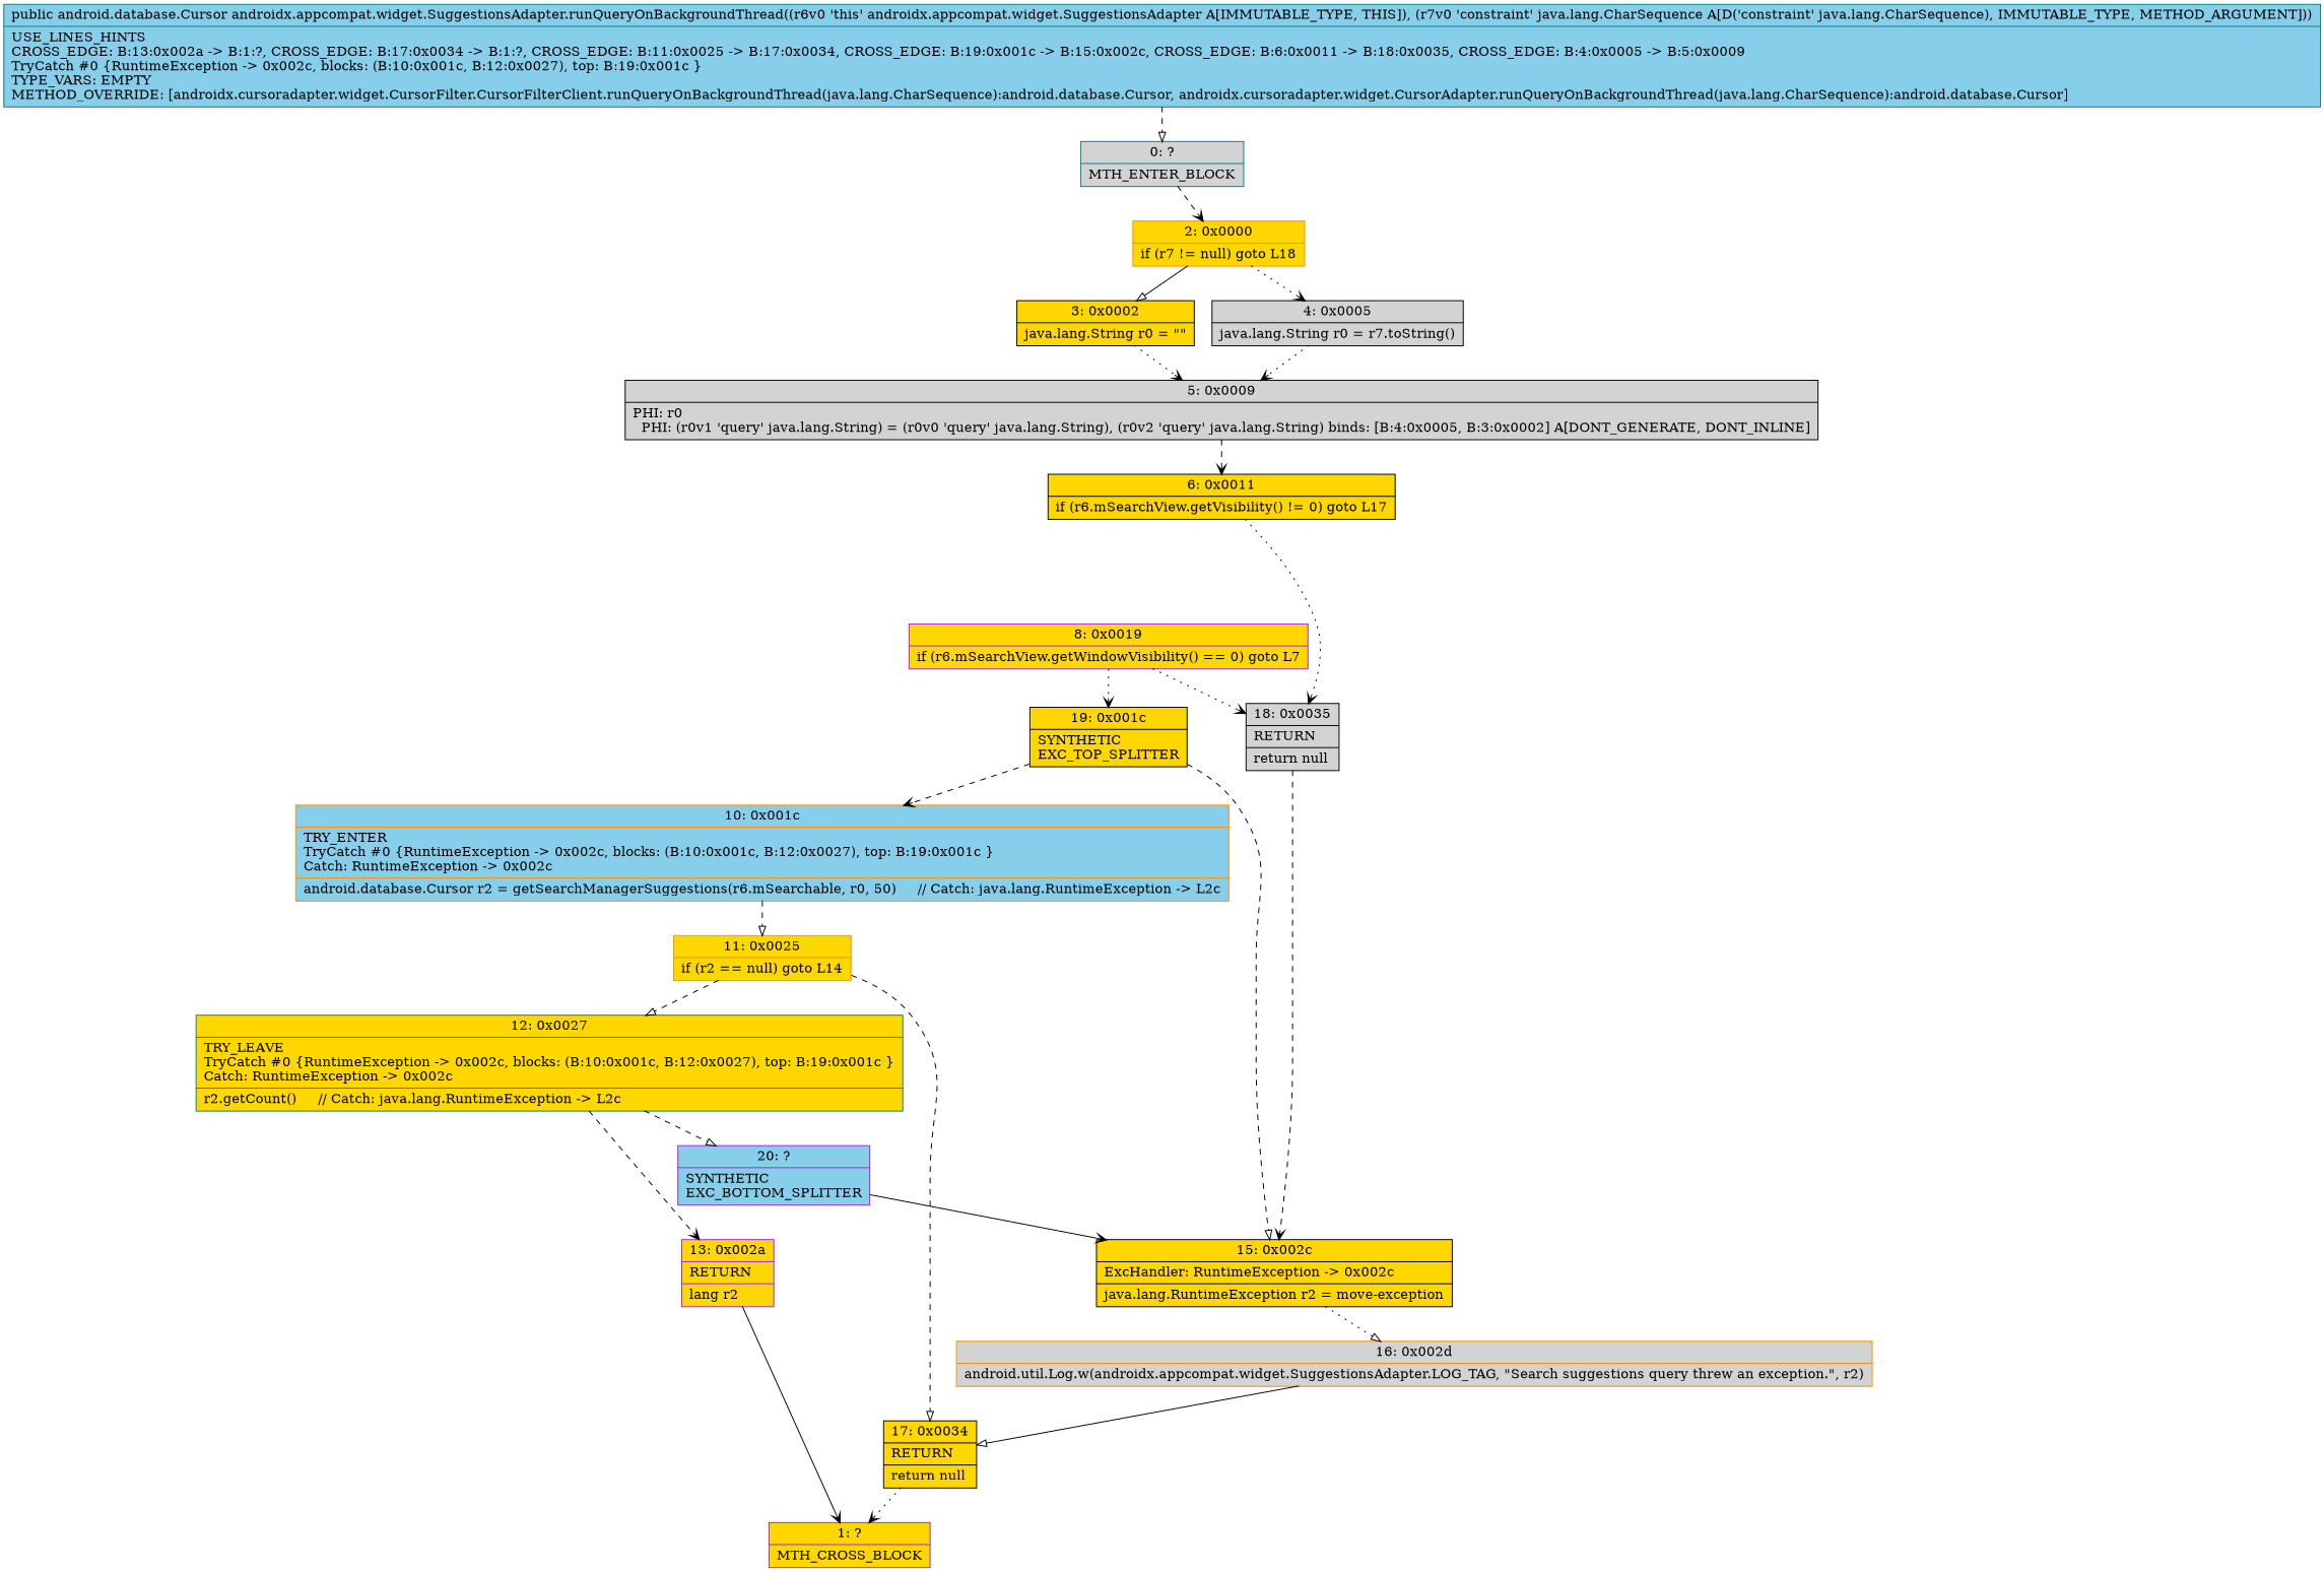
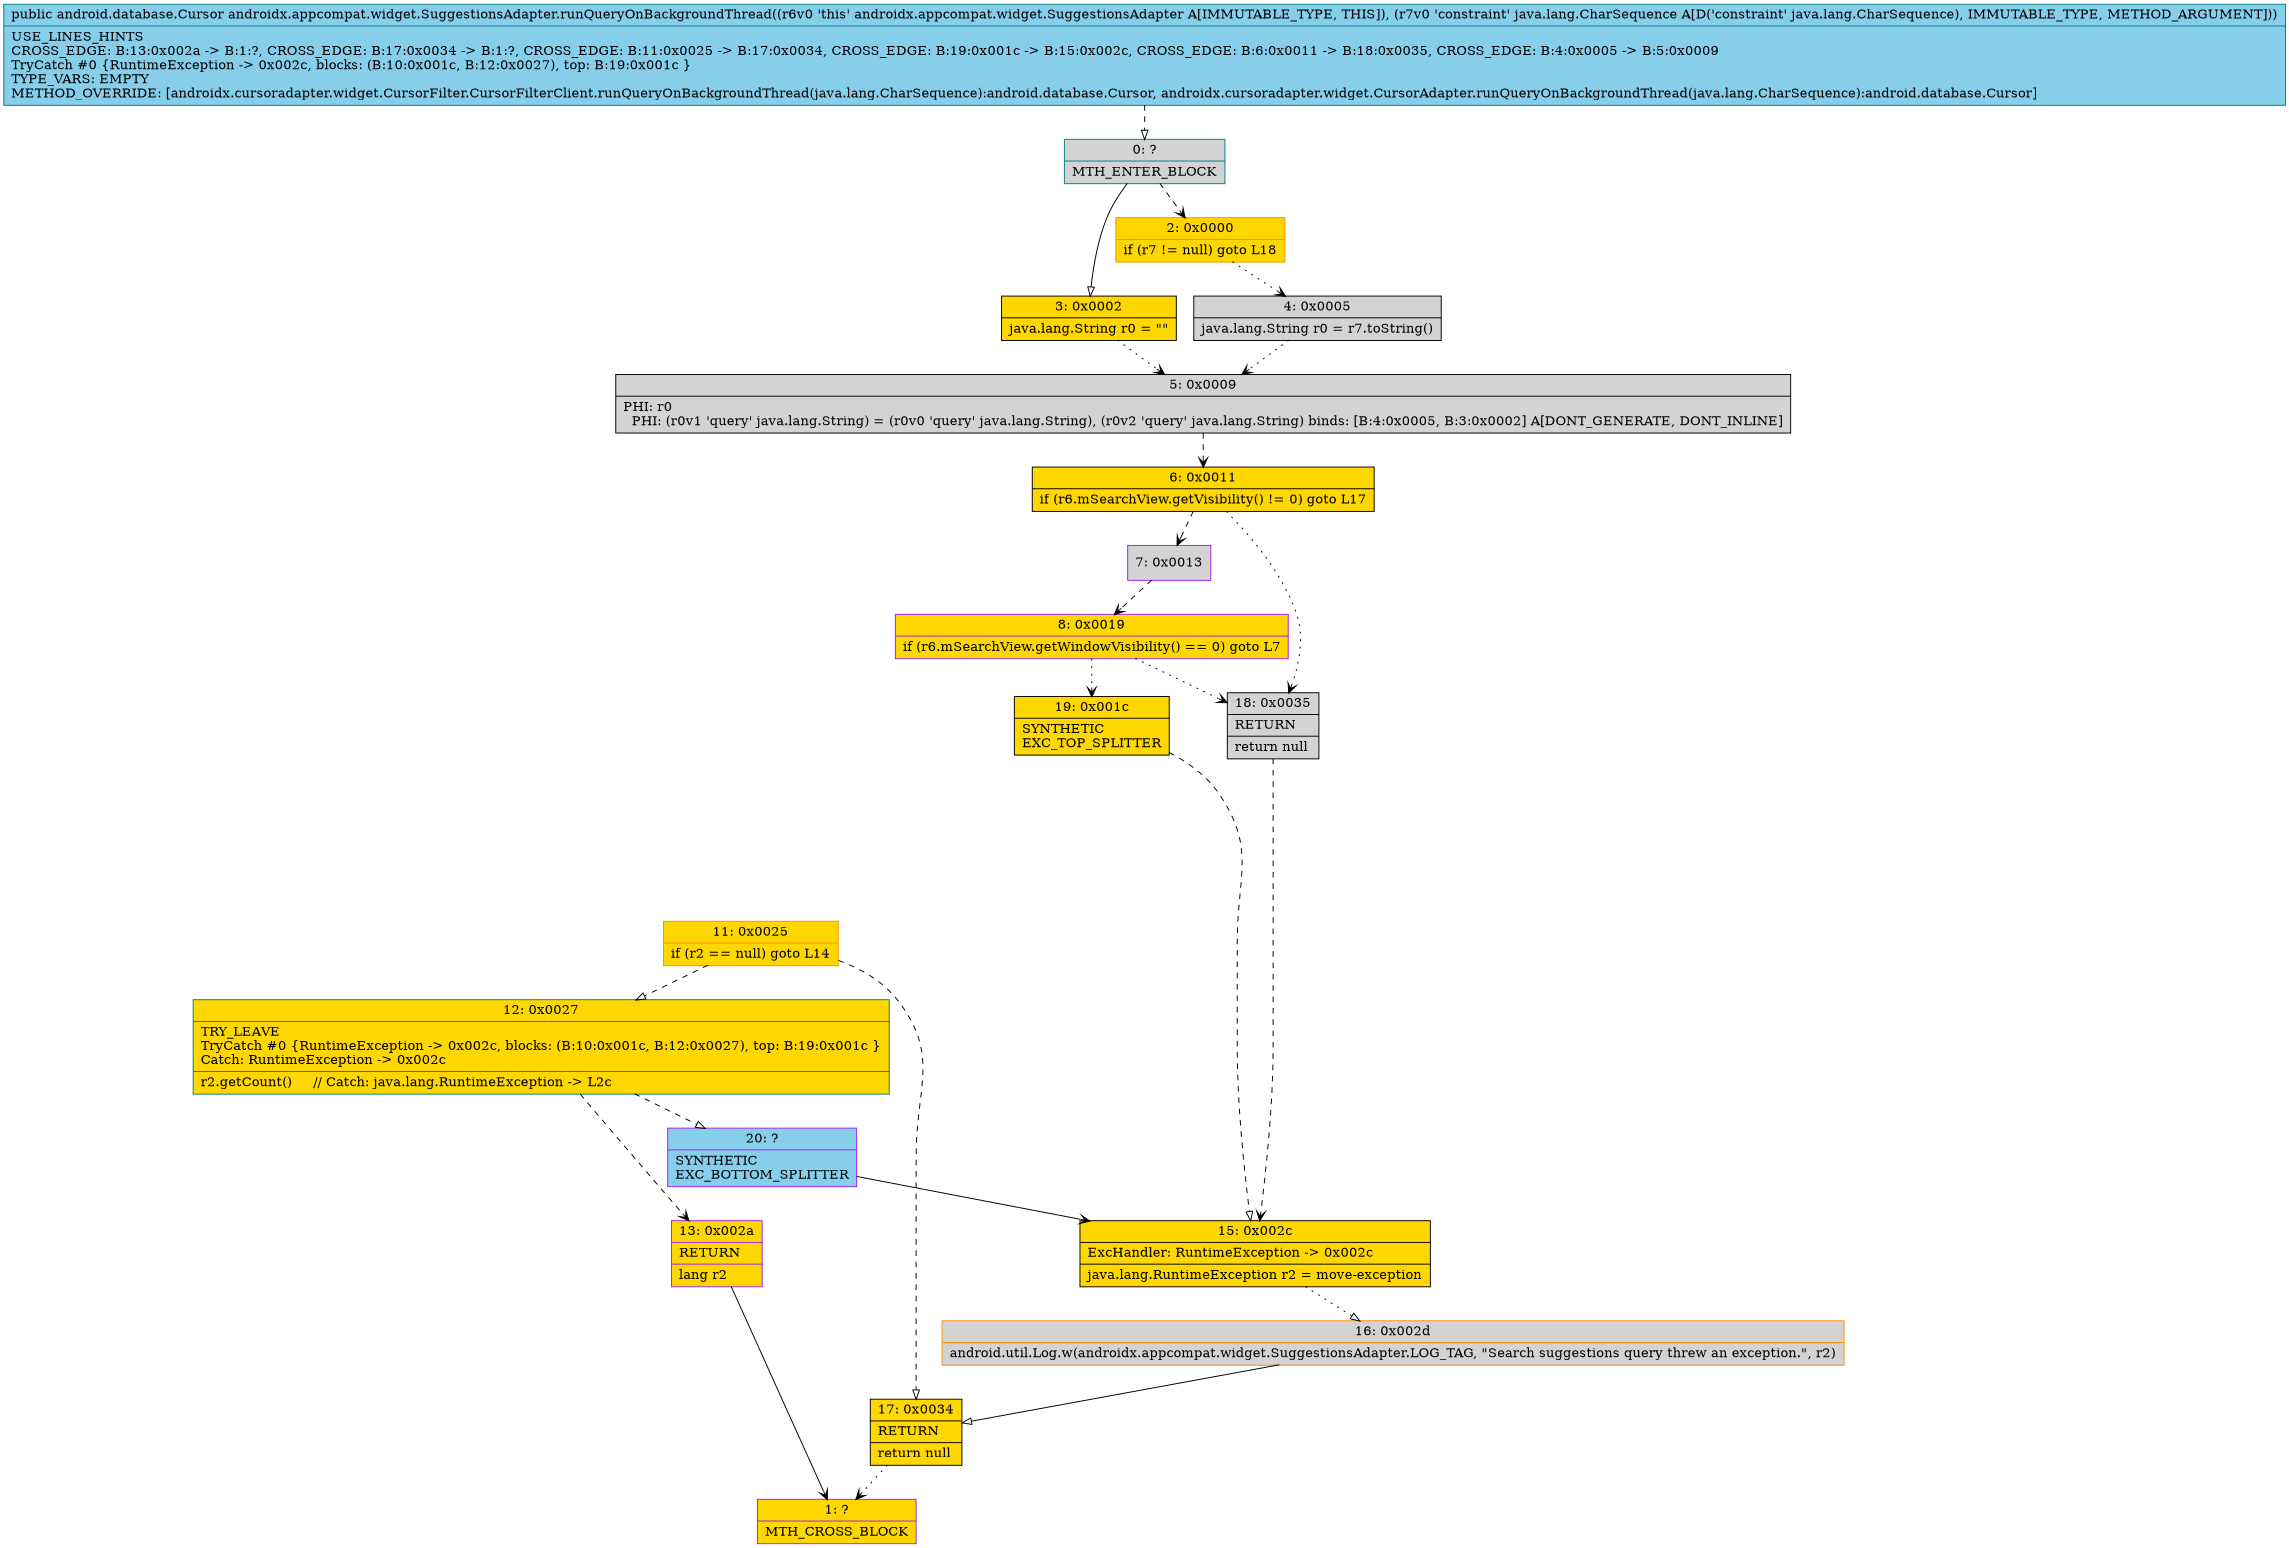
  digraph {
    node [color=black fillcolor=gold shape=record style=filled]
    edge [arrowhead=vee style=dashed]
    n1 [color=teal fillcolor=lightgrey label="{0\:\ ?|MTH_ENTER_BLOCK\l}"]
    n2 [color=darkorange label="{2\:\ 0x0000|if (r7 != null) goto L18\l}"]
    n3 [label="{3\:\ 0x0002|java.lang.String r0 = \"\"\l}"]
    n4 [fillcolor=lightgrey label="{4\:\ 0x0005|java.lang.String r0 = r7.toString()\l}"]
    n5 [fillcolor=lightgrey label="{5\:\ 0x0009|PHI: r0 \l  PHI: (r0v1 'query' java.lang.String) = (r0v0 'query' java.lang.String), (r0v2 'query' java.lang.String) binds: [B:4:0x0005, B:3:0x0002] A[DONT_GENERATE, DONT_INLINE]\l}"]
    n6 [label="{6\:\ 0x0011|if (r6.mSearchView.getVisibility() != 0) goto L17\l}"]
+   n7 [color=purple fillcolor=lightgrey label="{7\:\ 0x0013}"]
    n8 [fillcolor=lightgrey label="{18\:\ 0x0035|RETURN\l|return null\l}"]
    n9 [color=purple label="{8\:\ 0x0019|if (r6.mSearchView.getWindowVisibility() == 0) goto L7\l}"]
    n10 [label="{15\:\ 0x002c|ExcHandler: RuntimeException \-\> 0x002c\l|java.lang.RuntimeException r2 = move\-exception\l}"]
    n11 [label="{19\:\ 0x001c|SYNTHETIC\lEXC_TOP_SPLITTER\l}"]
-   n12 [color=darkorange fillcolor=skyblue label="{10\:\ 0x001c|TRY_ENTER\lTryCatch #0 \{RuntimeException \-\> 0x002c, blocks: (B:10:0x001c, B:12:0x0027), top: B:19:0x001c \}\lCatch: RuntimeException \-\> 0x002c\l|android.database.Cursor r2 = getSearchManagerSuggestions(r6.mSearchable, r0, 50)     \/\/ Catch: java.lang.RuntimeException \-\> L2c\l}"]
    n13 [color=darkorange label="{11\:\ 0x0025|if (r2 == null) goto L14\l}"]
    n14 [color=darkorange fillcolor=lightgrey label="{16\:\ 0x002d|android.util.Log.w(androidx.appcompat.widget.SuggestionsAdapter.LOG_TAG, \"Search suggestions query threw an exception.\", r2)\l}"]
    n15 [color=teal label="{12\:\ 0x0027|TRY_LEAVE\lTryCatch #0 \{RuntimeException \-\> 0x002c, blocks: (B:10:0x001c, B:12:0x0027), top: B:19:0x001c \}\lCatch: RuntimeException \-\> 0x002c\l|r2.getCount()     \/\/ Catch: java.lang.RuntimeException \-\> L2c\l}"]
    n16 [label="{17\:\ 0x0034|RETURN\l|return null\l}"]
    n17 [color=purple label="{13\:\ 0x002a|RETURN\l|lang r2\l}"]
    n18 [color=purple fillcolor=skyblue label="{20\:\ ?|SYNTHETIC\lEXC_BOTTOM_SPLITTER\l}"]
    n19 [color=purple label="{1\:\ ?|MTH_CROSS_BLOCK\l}"]
    n20 [color=teal fillcolor=skyblue label="{public android.database.Cursor androidx.appcompat.widget.SuggestionsAdapter.runQueryOnBackgroundThread((r6v0 'this' androidx.appcompat.widget.SuggestionsAdapter A[IMMUTABLE_TYPE, THIS]), (r7v0 'constraint' java.lang.CharSequence A[D('constraint' java.lang.CharSequence), IMMUTABLE_TYPE, METHOD_ARGUMENT]))  | USE_LINES_HINTS\lCROSS_EDGE: B:13:0x002a \-\> B:1:?, CROSS_EDGE: B:17:0x0034 \-\> B:1:?, CROSS_EDGE: B:11:0x0025 \-\> B:17:0x0034, CROSS_EDGE: B:19:0x001c \-\> B:15:0x002c, CROSS_EDGE: B:6:0x0011 \-\> B:18:0x0035, CROSS_EDGE: B:4:0x0005 \-\> B:5:0x0009\lTryCatch #0 \{RuntimeException \-\> 0x002c, blocks: (B:10:0x001c, B:12:0x0027), top: B:19:0x001c \}\lTYPE_VARS: EMPTY\lMETHOD_OVERRIDE: [androidx.cursoradapter.widget.CursorFilter.CursorFilterClient.runQueryOnBackgroundThread(java.lang.CharSequence):android.database.Cursor, androidx.cursoradapter.widget.CursorAdapter.runQueryOnBackgroundThread(java.lang.CharSequence):android.database.Cursor]\l}"]
    n1 -> n2
-   n2 -> n3 [arrowhead=onormal style=solid]
+   n1 -> n3 [arrowhead=onormal style=solid]
    n2 -> n4 [style=dotted]
    n3 -> n5 [style=dotted]
    n4 -> n5 [style=dotted]
    n5 -> n6
+   n6 -> n7
    n6 -> n8 [style=dotted]
+   n7 -> n9
    n8 -> n10
    n9 -> n8 [style=dotted]
    n9 -> n11 [style=dotted]
    n10 -> n14 [arrowhead=onormal style=dotted]
    n11 -> n10 [arrowhead=onormal]
-   n11 -> n12
-   n12 -> n13 [arrowhead=onormal]
    n13 -> n15 [arrowhead=onormal]
    n13 -> n16 [arrowhead=onormal]
    n14 -> n16 [arrowhead=onormal style=solid]
    n15 -> n17
    n15 -> n18 [arrowhead=onormal]
    n16 -> n19 [style=dotted]
    n17 -> n19 [style=solid]
    n18 -> n10 [style=solid]
    n20 -> n1 [arrowhead=onormal]
  }
